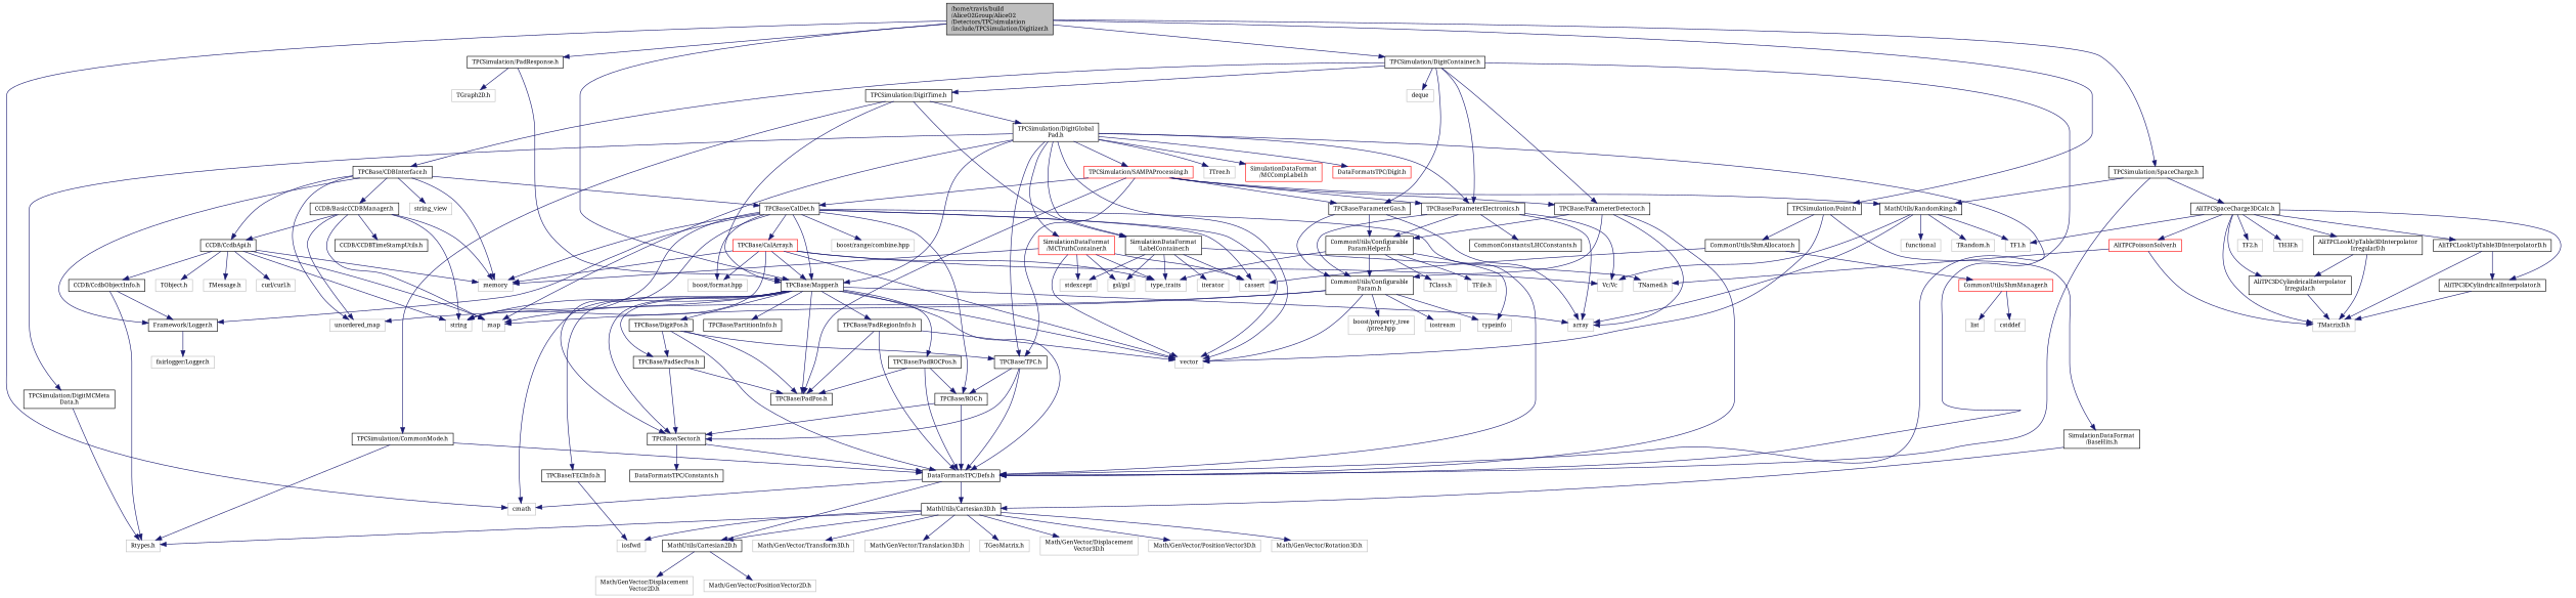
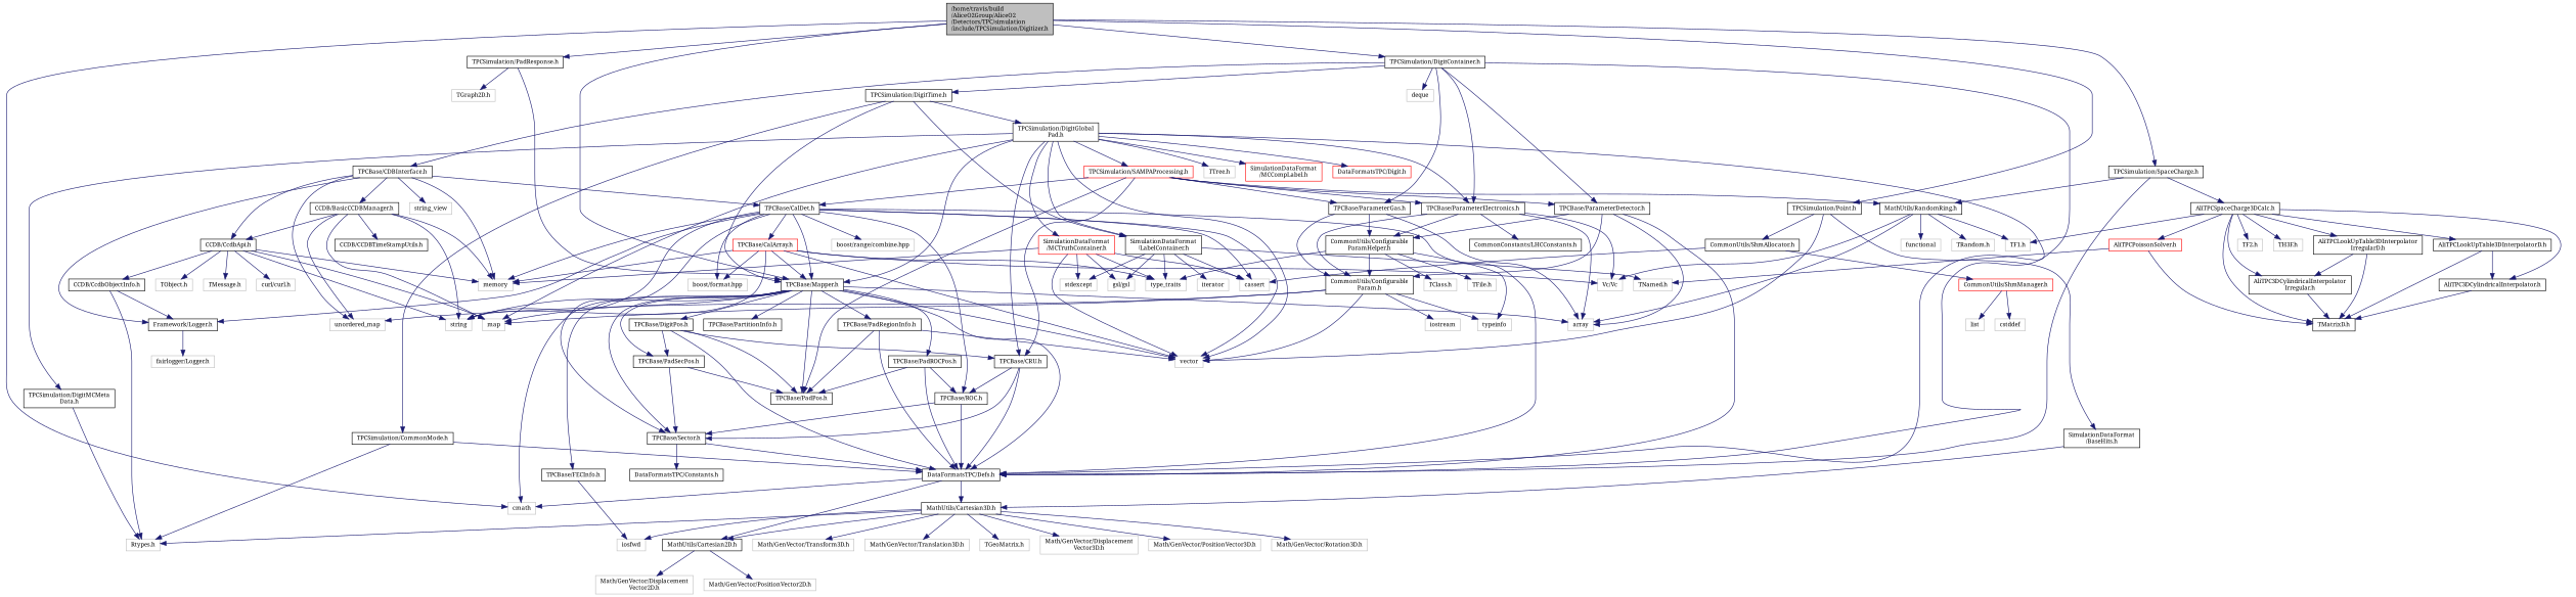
  digraph {
    fontname="Noto Serif"
    node [color=grey75 fontname="Noto Serif" fontsize=10 shape=record]
    edge [color=midnightblue fontname="Noto Serif" fontsize=10 labelfontname=Helvetica labelfontsize=10 style=solid]
    n1 [color=black fillcolor=grey75 fontcolor=black height=0.2 label="/home/travis/build\l/AliceO2Group/AliceO2\l/Detectors/TPC/simulation\l/include/TPCSimulation/Digitizer.h" style=filled width=0.4]
    n2 [color=black height=0.2 label="TPCSimulation/DigitContainer.h" width=0.4]
    n3 [height=0.2 label=cmath width=0.4]
    n4 [color=black height=0.2 label="TPCBase/Mapper.h" width=0.4]
    n5 [color=black height=0.2 label="TPCSimulation/PadResponse.h" width=0.4]
    n6 [color=black height=0.2 label="TPCSimulation/Point.h" width=0.4]
    n7 [color=black height=0.2 label="TPCSimulation/SpaceCharge.h" width=0.4]
    n8 [height=0.2 label=deque width=0.4]
    n9 [color=black height=0.2 label="DataFormatsTPC/Defs.h" width=0.4]
    n10 [color=black height=0.2 label="TPCSimulation/DigitTime.h" width=0.4]
    n11 [color=black height=0.2 label="TPCBase/ParameterElectronics.h" width=0.4]
    n12 [color=black height=0.2 label="TPCBase/ParameterDetector.h" width=0.4]
    n13 [color=black height=0.2 label="TPCBase/ParameterGas.h" width=0.4]
    n14 [color=black height=0.2 label="TPCBase/CDBInterface.h" width=0.4]
    n15 [color=black height=0.2 label="TPCBase/Sector.h" width=0.4]
    n16 [height=0.2 label=map width=0.4]
    n17 [height=0.2 label=vector width=0.4]
    n18 [height=0.2 label=array width=0.4]
    n19 [height=0.2 label=string width=0.4]
    n20 [color=black height=0.2 label="TPCBase/PadPos.h" width=0.4]
    n21 [color=black height=0.2 label="TPCBase/PadSecPos.h" width=0.4]
    n22 [color=black height=0.2 label="TPCBase/PadROCPos.h" width=0.4]
    n23 [color=black height=0.2 label="TPCBase/DigitPos.h" width=0.4]
    n24 [color=black height=0.2 label="TPCBase/FECInfo.h" width=0.4]
    n25 [color=black height=0.2 label="TPCBase/PadRegionInfo.h" width=0.4]
    n26 [color=black height=0.2 label="TPCBase/PartitionInfo.h" width=0.4]
    n27 [height=0.2 label="TGraph2D.h" width=0.4]
    n28 [color=black height=0.2 label="SimulationDataFormat\l/BaseHits.h" width=0.4]
    n29 [color=black height=0.2 label="CommonUtils/ShmAllocator.h" width=0.4]
    n30 [color=black height=0.2 label="MathUtils/RandomRing.h" width=0.4]
    n31 [color=black height=0.2 label="AliTPCSpaceCharge3DCalc.h" width=0.4]
-   n32 [color=black height=0.2 label="TPCBase/TPC.h" width=0.4]
+   n32 [color=black height=0.2 label="TPCBase/CRU.h" width=0.4]
    n33 [color=black height=0.2 label="TPCBase/ROC.h" width=0.4]
    n34 [color=black height=0.2 label="MathUtils/Cartesian2D.h" width=0.4]
    n35 [color=black height=0.2 label="MathUtils/Cartesian3D.h" width=0.4]
    n36 [color=black height=0.2 label="TPCSimulation/DigitGlobal\lPad.h" width=0.4]
    n37 [color=black height=0.2 label="SimulationDataFormat\l/LabelContainer.h" width=0.4]
    n38 [color=black height=0.2 label="TPCSimulation/CommonMode.h" width=0.4]
    n39 [color=black height=0.2 label="CommonUtils/Configurable\lParam.h" width=0.4]
    n40 [color=black height=0.2 label="CommonUtils/Configurable\lParamHelper.h" width=0.4]
    n41 [color=black height=0.2 label="CommonConstants/LHCConstants.h" width=0.4]
    n42 [height=0.2 label="Vc/Vc" width=0.4]
    n43 [height=0.2 label=memory width=0.4]
    n44 [height=0.2 label=unordered_map width=0.4]
    n45 [color=black height=0.2 label="TPCBase/CalDet.h" width=0.4]
    n46 [color=black height=0.2 label="Framework/Logger.h" width=0.4]
    n47 [height=0.2 label=string_view width=0.4]
    n48 [color=black height=0.2 label="CCDB/BasicCCDBManager.h" width=0.4]
    n49 [color=black height=0.2 label="CCDB/CcdbApi.h" width=0.4]
    n50 [color=black height=0.2 label="DataFormatsTPC/Constants.h" width=0.4]
    n51 [height=0.2 label="Math/GenVector/Displacement\lVector2D.h" width=0.4]
    n52 [height=0.2 label="Math/GenVector/PositionVector2D.h" width=0.4]
    n53 [height=0.2 label="Math/GenVector/Displacement\lVector3D.h" width=0.4]
    n54 [height=0.2 label="Math/GenVector/PositionVector3D.h" width=0.4]
    n55 [height=0.2 label="Math/GenVector/Rotation3D.h" width=0.4]
    n56 [height=0.2 label="Math/GenVector/Transform3D.h" width=0.4]
    n57 [height=0.2 label="Math/GenVector/Translation3D.h" width=0.4]
    n58 [height=0.2 label="Rtypes.h" width=0.4]
    n59 [height=0.2 label="TGeoMatrix.h" width=0.4]
    n60 [height=0.2 label=iosfwd width=0.4]
    n61 [height=0.2 label="TTree.h" width=0.4]
    n62 [color=red height=0.2 label="SimulationDataFormat\l/MCCompLabel.h" width=0.4]
    n63 [color=red height=0.2 label="SimulationDataFormat\l/MCTruthContainer.h" width=0.4]
    n64 [color=red height=0.2 label="DataFormatsTPC/Digit.h" width=0.4]
    n65 [color=black height=0.2 label="TPCSimulation/DigitMCMeta\lData.h" width=0.4]
    n66 [color=red height=0.2 label="TPCSimulation/SAMPAProcessing.h" width=0.4]
    n67 [height=0.2 label=cassert width=0.4]
    n68 [height=0.2 label=stdexcept width=0.4]
    n69 [height=0.2 label="gsl/gsl" width=0.4]
    n70 [height=0.2 label=type_traits width=0.4]
    n71 [height=0.2 label="TNamed.h" width=0.4]
    n72 [height=0.2 label=iterator width=0.4]
-   n73 [height=0.2 label="boost/property_tree\l/ptree.hpp" width=0.4]
    n74 [height=0.2 label=typeinfo width=0.4]
    n75 [height=0.2 label=iostream width=0.4]
    n76 [height=0.2 label="TClass.h" width=0.4]
    n77 [height=0.2 label="TFile.h" width=0.4]
    n78 [color=red height=0.2 label="TPCBase/CalArray.h" width=0.4]
    n79 [height=0.2 label="boost/format.hpp" width=0.4]
    n80 [height=0.2 label="boost/range/combine.hpp" width=0.4]
    n81 [height=0.2 label="TF1.h" width=0.4]
    n82 [height=0.2 label="TRandom.h" width=0.4]
    n83 [height=0.2 label=functional width=0.4]
    n84 [height=0.2 label="fairlogger/Logger.h" width=0.4]
    n85 [color=black height=0.2 label="CCDB/CCDBTimeStampUtils.h" width=0.4]
    n86 [height=0.2 label="curl/curl.h" width=0.4]
    n87 [height=0.2 label="TObject.h" width=0.4]
    n88 [height=0.2 label="TMessage.h" width=0.4]
    n89 [color=black height=0.2 label="CCDB/CcdbObjectInfo.h" width=0.4]
    n90 [color=red height=0.2 label="CommonUtils/ShmManager.h" width=0.4]
    n91 [height=0.2 label=list width=0.4]
    n92 [height=0.2 label=cstddef width=0.4]
    n93 [height=0.2 label="TF2.h" width=0.4]
    n94 [height=0.2 label="TH3F.h" width=0.4]
-   n95 [height=0.2 label="TMatrixD.h" width=0.4]
+   n95 [color=black height=0.2 label="TMatrixD.h" width=0.4]
    n96 [color=red height=0.2 label="AliTPCPoissonSolver.h" width=0.4]
    n97 [color=black height=0.2 label="AliTPCLookUpTable3DInterpolatorD.h" width=0.4]
    n98 [color=black height=0.2 label="AliTPC3DCylindricalInterpolator.h" width=0.4]
    n99 [color=black height=0.2 label="AliTPCLookUpTable3DInterpolator\lIrregularD.h" width=0.4]
    n100 [color=black height=0.2 label="AliTPC3DCylindricalInterpolator\lIrregular.h" width=0.4]
    n1 -> n2
    n1 -> n3
    n1 -> n4
    n1 -> n5
    n1 -> n6
    n1 -> n7
    n2 -> n8
    n2 -> n9
    n2 -> n10
    n2 -> n11
    n2 -> n12
    n2 -> n13
    n2 -> n14
    n4 -> n3
    n4 -> n9
    n4 -> n15
    n4 -> n16
    n4 -> n17
    n4 -> n18
    n4 -> n19
    n4 -> n20
    n4 -> n21
    n4 -> n22
    n4 -> n23
    n4 -> n24
    n4 -> n25
    n4 -> n26
    n5 -> n4
    n5 -> n27
    n6 -> n17
    n6 -> n28
    n6 -> n29
    n7 -> n9
    n7 -> n30
    n7 -> n31
    n9 -> n3
    n9 -> n34
    n9 -> n35
    n10 -> n4
    n10 -> n36
    n10 -> n37
    n10 -> n38
    n11 -> n18
    n11 -> n39
    n11 -> n40
    n11 -> n41
    n11 -> n42
    n12 -> n9
    n12 -> n18
    n12 -> n39
    n12 -> n40
    n13 -> n18
    n13 -> n39
    n13 -> n40
    n14 -> n43
    n14 -> n44
    n14 -> n45
    n14 -> n46
    n14 -> n47
    n14 -> n48
    n14 -> n49
    n15 -> n9
    n15 -> n50
    n21 -> n15
    n21 -> n20
    n22 -> n9
    n22 -> n20
    n22 -> n33
    n23 -> n9
    n23 -> n20
    n23 -> n21
    n23 -> n32
    n24 -> n60
    n25 -> n9
    n25 -> n17
    n25 -> n20
    n28 -> n35
    n29 -> n67
    n29 -> n90
    n30 -> n18
    n30 -> n42
    n30 -> n81
    n30 -> n82
    n30 -> n83
    n31 -> n81
    n31 -> n93
    n31 -> n94
    n31 -> n95
    n31 -> n96
    n31 -> n97
    n31 -> n98
    n31 -> n99
    n31 -> n100
    n32 -> n9
    n32 -> n15
    n32 -> n33
    n33 -> n9
    n33 -> n15
    n34 -> n51
    n34 -> n52
    n35 -> n34
    n35 -> n53
    n35 -> n54
    n35 -> n55
    n35 -> n56
    n35 -> n57
    n35 -> n58
    n35 -> n59
    n35 -> n60
    n36 -> n4
    n36 -> n9
    n36 -> n11
    n36 -> n16
    n36 -> n17
    n36 -> n32
    n36 -> n37
    n36 -> n61
    n36 -> n62
    n36 -> n63
    n36 -> n64
    n36 -> n65
    n36 -> n66
    n37 -> n67
    n37 -> n68
    n37 -> n69
    n37 -> n70
    n37 -> n71
    n37 -> n72
    n38 -> n9
    n38 -> n58
    n39 -> n16
    n39 -> n17
    n39 -> n44
-   n39 -> n73
    n39 -> n74
    n39 -> n75
    n40 -> n39
    n40 -> n70
    n40 -> n74
    n40 -> n76
    n40 -> n77
    n45 -> n4
    n45 -> n9
    n45 -> n15
    n45 -> n17
    n45 -> n19
    n45 -> n33
    n45 -> n43
    n45 -> n46
    n45 -> n67
    n45 -> n78
    n45 -> n79
    n45 -> n80
    n46 -> n84
    n48 -> n16
    n48 -> n19
    n48 -> n43
    n48 -> n44
    n48 -> n49
    n48 -> n85
    n49 -> n16
    n49 -> n19
    n49 -> n43
    n49 -> n86
    n49 -> n87
    n49 -> n88
    n49 -> n89
    n63 -> n17
    n63 -> n43
    n63 -> n67
    n63 -> n68
    n63 -> n69
    n63 -> n70
    n65 -> n58
    n66 -> n11
    n66 -> n12
    n66 -> n13
    n66 -> n20
    n66 -> n30
    n66 -> n32
    n66 -> n45
    n78 -> n4
    n78 -> n17
    n78 -> n19
    n78 -> n42
    n78 -> n43
    n78 -> n70
    n78 -> n79
    n89 -> n46
    n89 -> n58
    n90 -> n91
    n90 -> n92
    n96 -> n71
    n96 -> n95
    n97 -> n95
    n97 -> n98
    n98 -> n95
    n99 -> n95
    n99 -> n100
    n100 -> n95
  }
